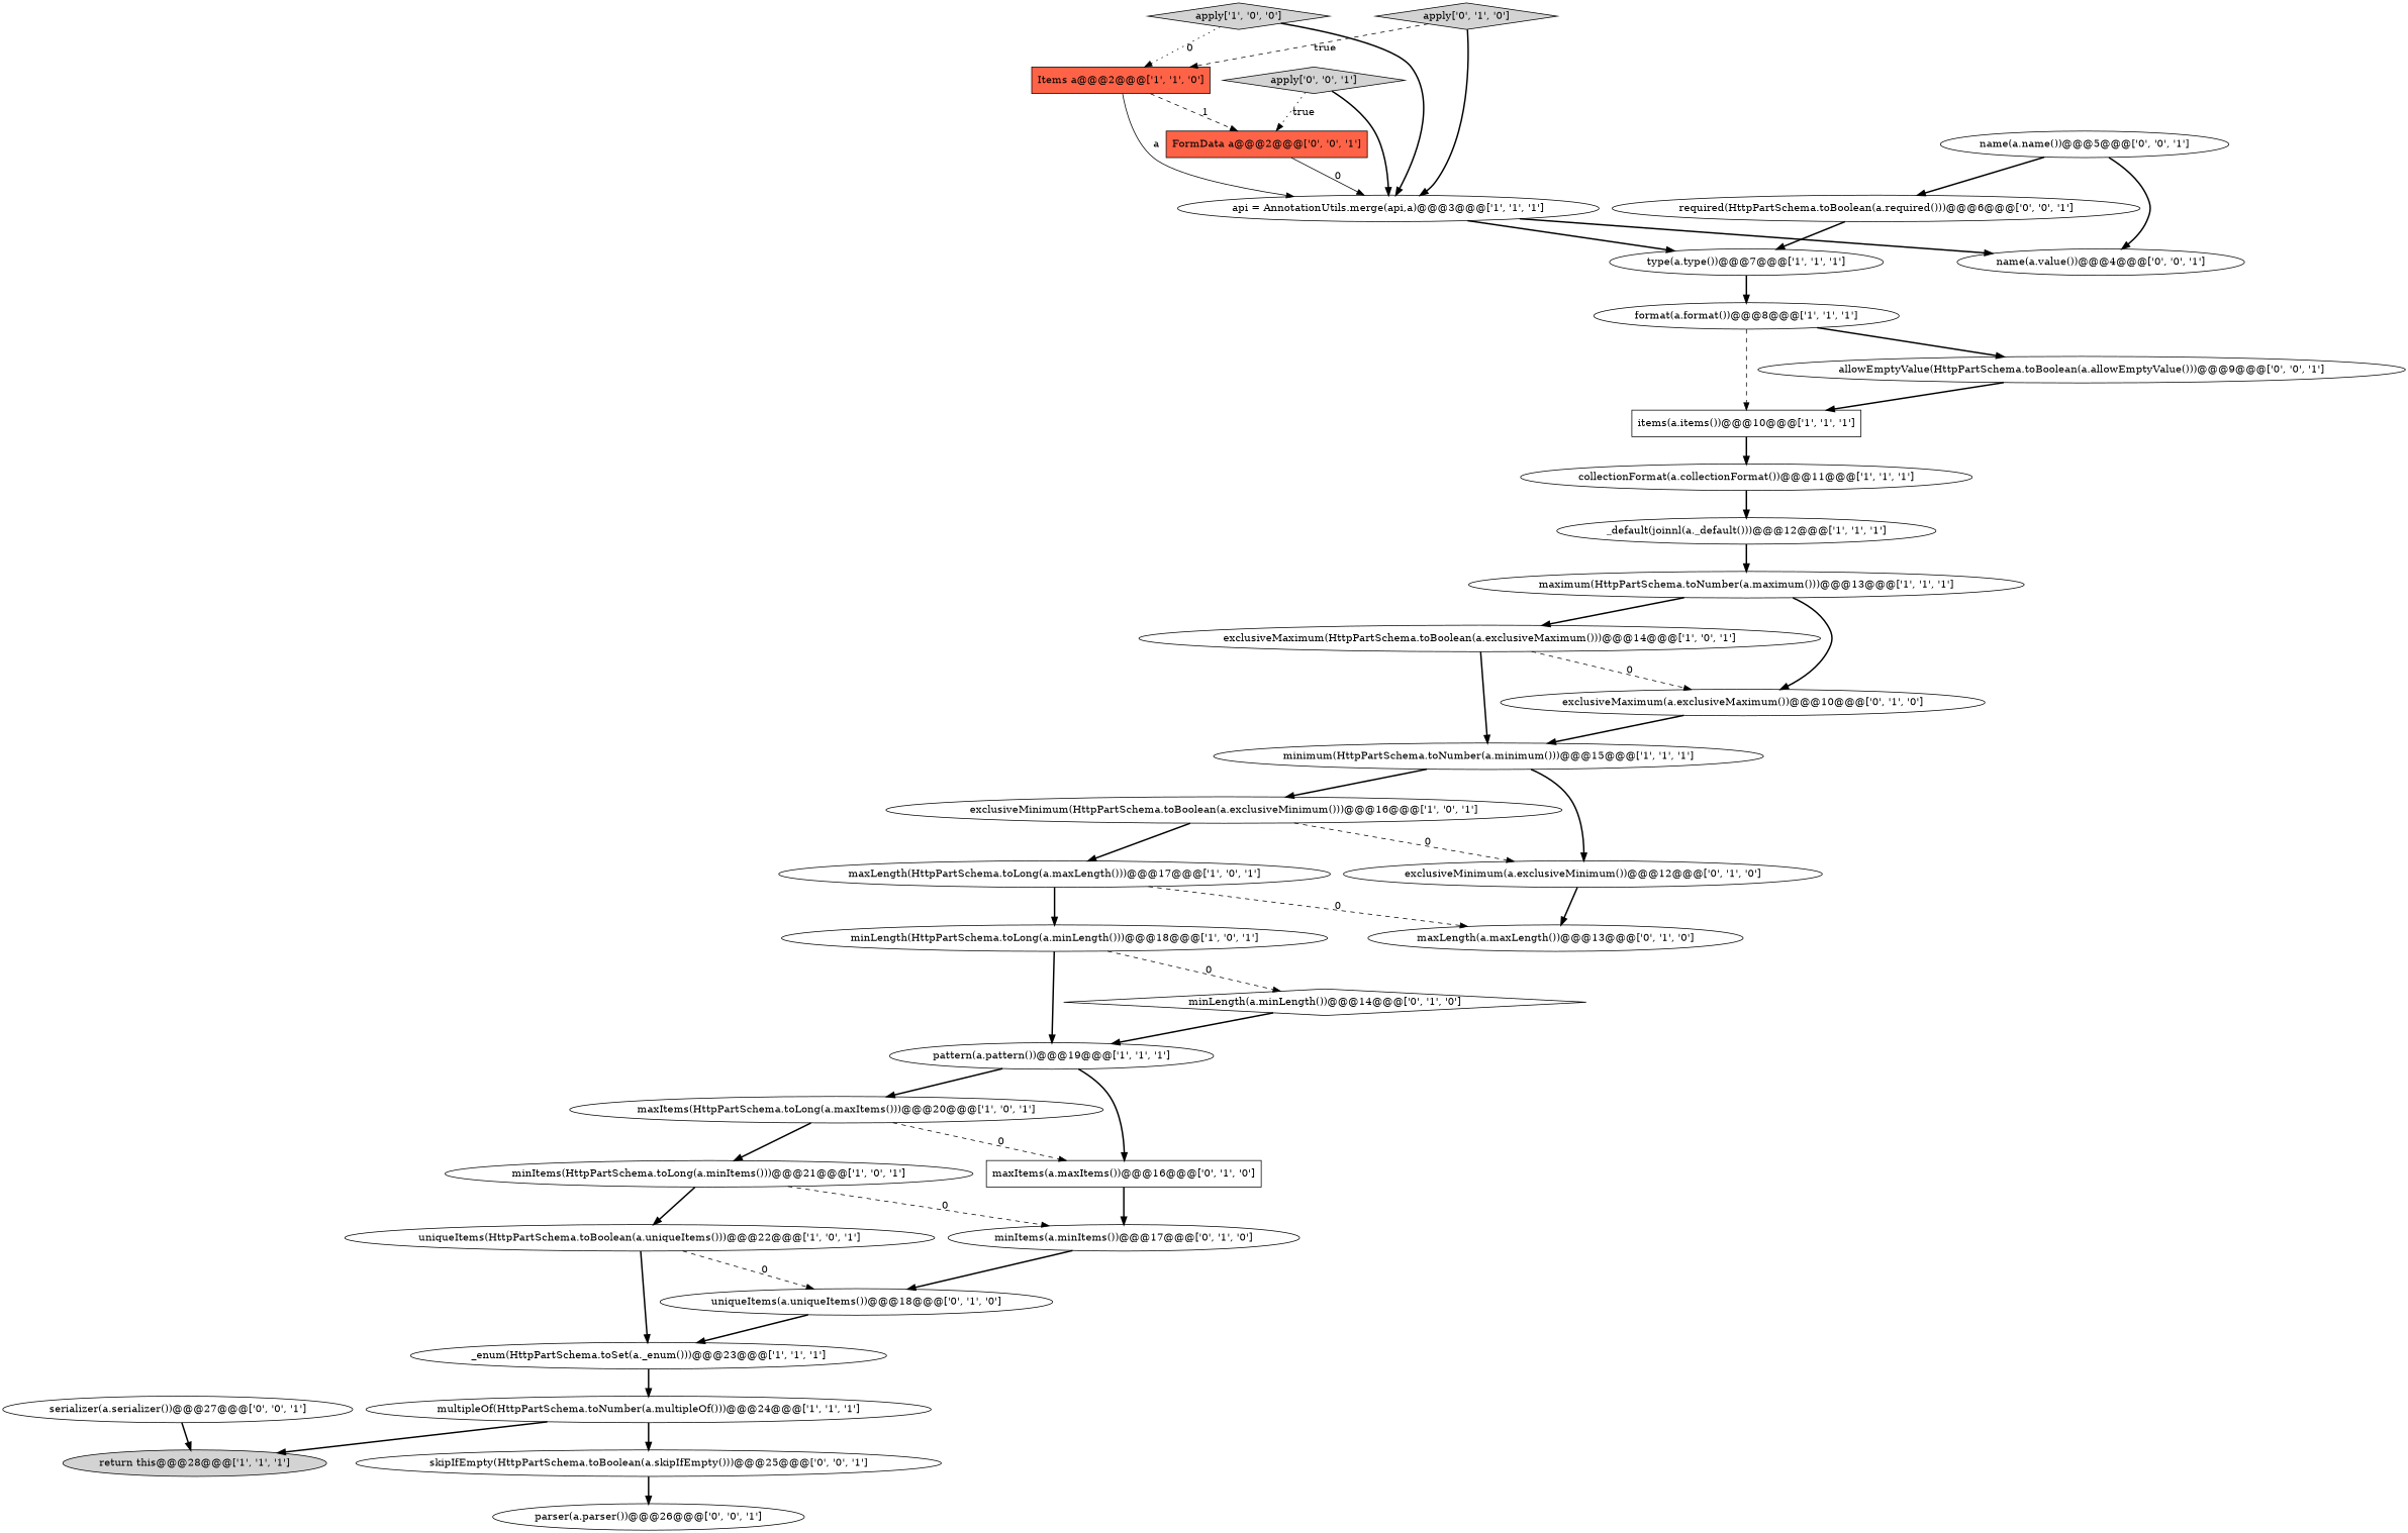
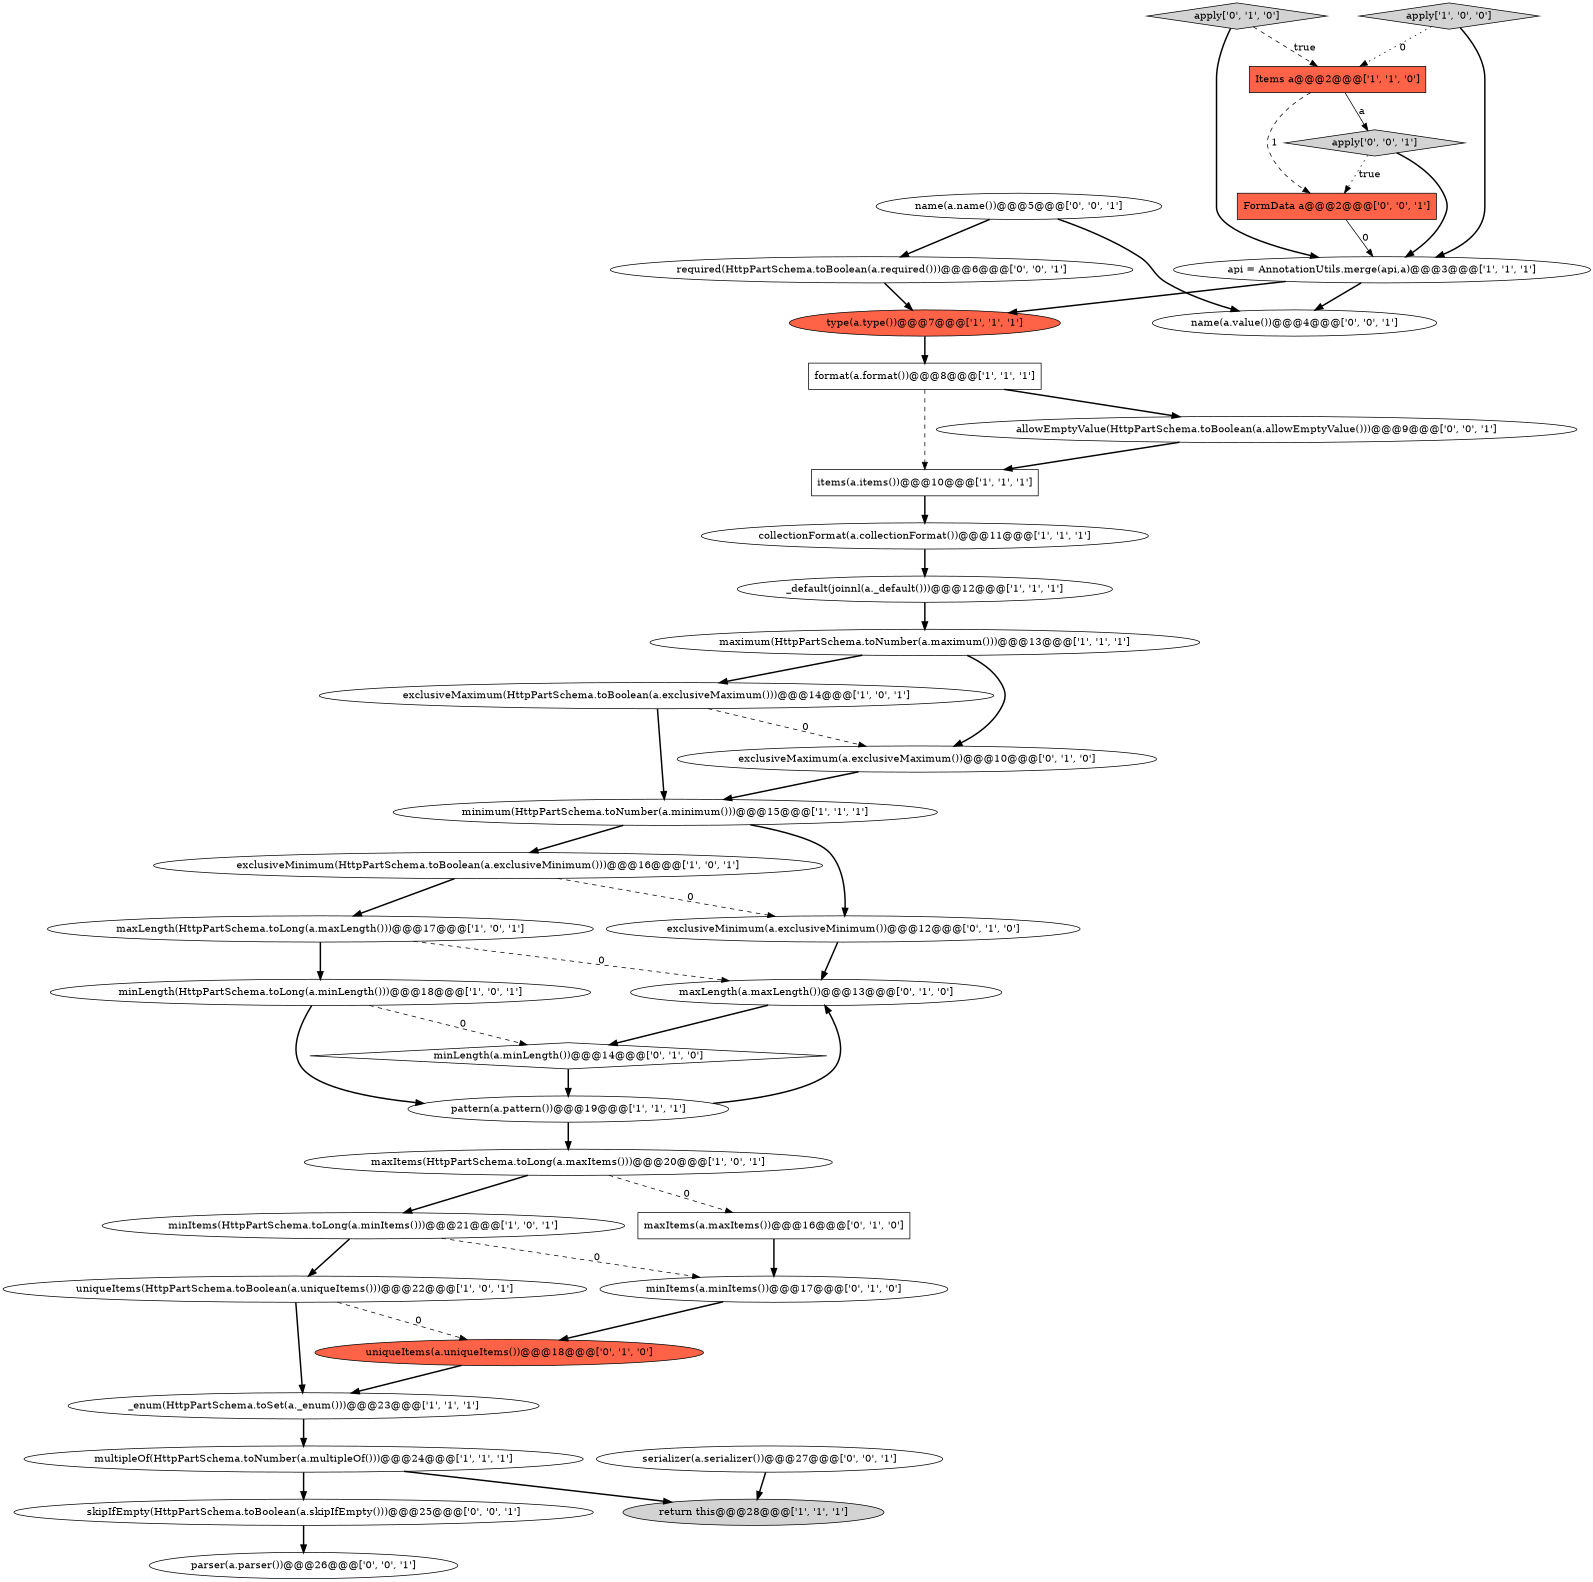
  digraph {
    fontname="DejaVu Serif"
    node [fillcolor=white fontname="DejaVu Serif" shape=ellipse style=filled]
    edge [fontname="DejaVu Serif" style=bold]
    n1 [label="maxLength(HttpPartSchema.toLong(a.maxLength()))@@@17@@@['1', '0', '1']"]
    n2 [label="maxLength(a.maxLength())@@@13@@@['0', '1', '0']"]
    n3 [label="minLength(HttpPartSchema.toLong(a.minLength()))@@@18@@@['1', '0', '1']"]
    n4 [label="minLength(a.minLength())@@@14@@@['0', '1', '0']" shape=diamond]
    n5 [label="pattern(a.pattern())@@@19@@@['1', '1', '1']"]
    n6 [label="maximum(HttpPartSchema.toNumber(a.maximum()))@@@13@@@['1', '1', '1']"]
    n7 [label="exclusiveMaximum(HttpPartSchema.toBoolean(a.exclusiveMaximum()))@@@14@@@['1', '0', '1']"]
    n8 [label="exclusiveMaximum(a.exclusiveMaximum())@@@10@@@['0', '1', '0']"]
    n9 [label="minimum(HttpPartSchema.toNumber(a.minimum()))@@@15@@@['1', '1', '1']"]
    n10 [label="maxItems(HttpPartSchema.toLong(a.maxItems()))@@@20@@@['1', '0', '1']"]
    n11 [label="maxItems(a.maxItems())@@@16@@@['0', '1', '0']" shape=box]
    n12 [label="minItems(HttpPartSchema.toLong(a.minItems()))@@@21@@@['1', '0', '1']"]
    n13 [label="minItems(a.minItems())@@@17@@@['0', '1', '0']"]
    n14 [label="uniqueItems(HttpPartSchema.toBoolean(a.uniqueItems()))@@@22@@@['1', '0', '1']"]
    n15 [label="name(a.name())@@@5@@@['0', '0', '1']"]
    n16 [label="required(HttpPartSchema.toBoolean(a.required()))@@@6@@@['0', '0', '1']"]
    n17 [label="name(a.value())@@@4@@@['0', '0', '1']"]
-   n18 [label="type(a.type())@@@7@@@['1', '1', '1']"]
+   n18 [fillcolor=tomato label="type(a.type())@@@7@@@['1', '1', '1']"]
    n19 [label="api = AnnotationUtils.merge(api,a)@@@3@@@['1', '1', '1']"]
-   n20 [label="format(a.format())@@@8@@@['1', '1', '1']"]
+   n20 [label="format(a.format())@@@8@@@['1', '1', '1']" shape=box]
    n21 [label="items(a.items())@@@10@@@['1', '1', '1']" shape=box]
    n22 [label="allowEmptyValue(HttpPartSchema.toBoolean(a.allowEmptyValue()))@@@9@@@['0', '0', '1']"]
    n23 [label="collectionFormat(a.collectionFormat())@@@11@@@['1', '1', '1']"]
    n24 [fillcolor=lightgray label="apply['0', '1', '0']" shape=diamond]
    n25 [fillcolor=tomato label="Items a@@@2@@@['1', '1', '0']" shape=box]
    n26 [fillcolor=tomato label="FormData a@@@2@@@['0', '0', '1']" shape=box]
-   n27 [label="uniqueItems(a.uniqueItems())@@@18@@@['0', '1', '0']"]
+   n27 [fillcolor=tomato label="uniqueItems(a.uniqueItems())@@@18@@@['0', '1', '0']"]
    n28 [label="exclusiveMinimum(HttpPartSchema.toBoolean(a.exclusiveMinimum()))@@@16@@@['1', '0', '1']"]
    n29 [label="exclusiveMinimum(a.exclusiveMinimum())@@@12@@@['0', '1', '0']"]
    n30 [fillcolor=lightgray label="return this@@@28@@@['1', '1', '1']"]
    n31 [label="_default(joinnl(a._default()))@@@12@@@['1', '1', '1']"]
    n32 [fillcolor=lightgray label="apply['0', '0', '1']" shape=diamond]
    n33 [label="multipleOf(HttpPartSchema.toNumber(a.multipleOf()))@@@24@@@['1', '1', '1']"]
    n34 [label="skipIfEmpty(HttpPartSchema.toBoolean(a.skipIfEmpty()))@@@25@@@['0', '0', '1']"]
    n35 [label="parser(a.parser())@@@26@@@['0', '0', '1']"]
    n36 [label="_enum(HttpPartSchema.toSet(a._enum()))@@@23@@@['1', '1', '1']"]
    n37 [label="serializer(a.serializer())@@@27@@@['0', '0', '1']"]
    n38 [fillcolor=lightgray label="apply['1', '0', '0']" shape=diamond]
    n1 -> n2 [label=0 style=dashed]
    n1 -> n3
+   n2 -> n4
    n3 -> n4 [label=0 style=dashed]
    n3 -> n5
    n4 -> n5
    n5 -> n10
-   n5 -> n11
+   n5 -> n2
    n6 -> n7
    n6 -> n8
    n7 -> n8 [label=0 style=dashed]
    n7 -> n9
    n8 -> n9
    n9 -> n28
    n9 -> n29
    n10 -> n11 [label=0 style=dashed]
    n10 -> n12
    n11 -> n13
    n12 -> n13 [label=0 style=dashed]
    n12 -> n14
    n13 -> n27
    n14 -> n27 [label=0 style=dashed]
    n14 -> n36
    n15 -> n16
    n15 -> n17
    n16 -> n18
    n18 -> n20
    n19 -> n17
    n19 -> n18
    n20 -> n21 [style=dashed]
    n20 -> n22
    n21 -> n23
    n22 -> n21
    n23 -> n31
    n24 -> n19
    n24 -> n25 [label=true style=dashed]
-   n25 -> n19 [label=a style=solid]
+   n25 -> n32 [label=a style=solid]
    n25 -> n26 [label=1 style=dashed]
    n26 -> n19 [label=0 style=solid]
    n27 -> n36
    n28 -> n1
    n28 -> n29 [label=0 style=dashed]
    n29 -> n2
    n31 -> n6
    n32 -> n19
    n32 -> n26 [label=true style=dotted]
    n33 -> n30
    n33 -> n34
    n34 -> n35
    n36 -> n33
    n37 -> n30
    n38 -> n19
    n38 -> n25 [label=0 style=dotted]
  }
